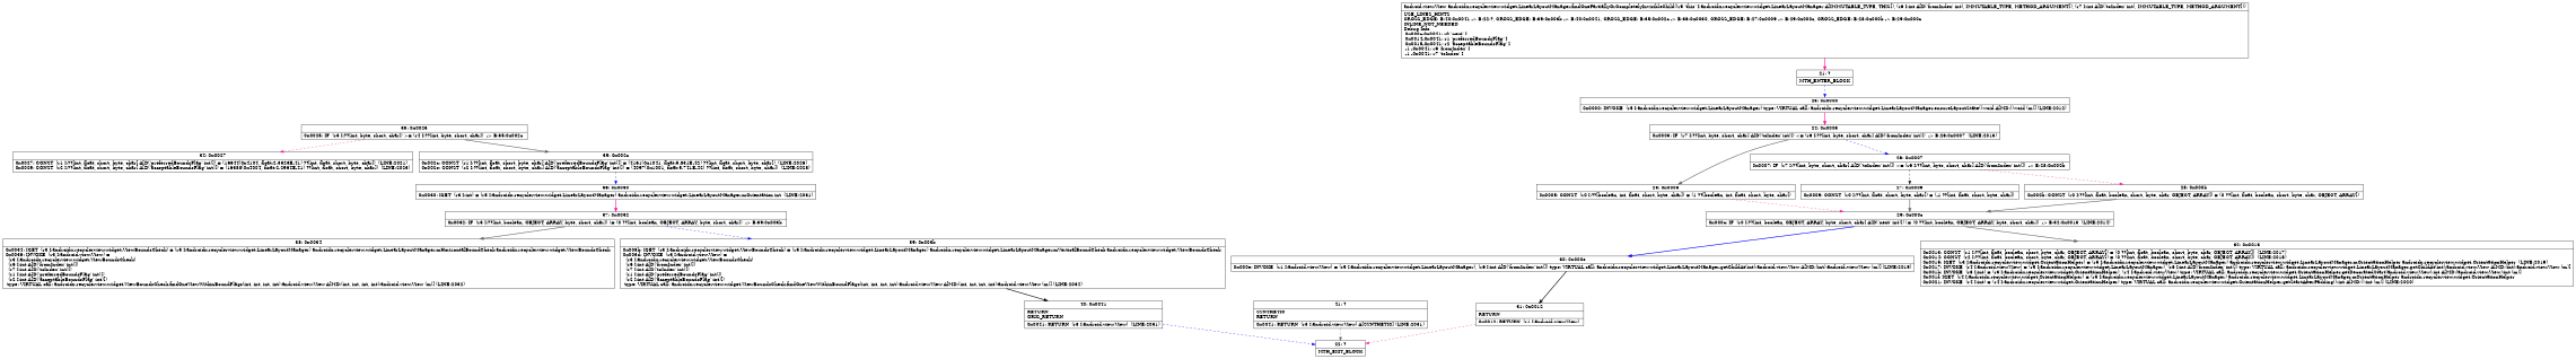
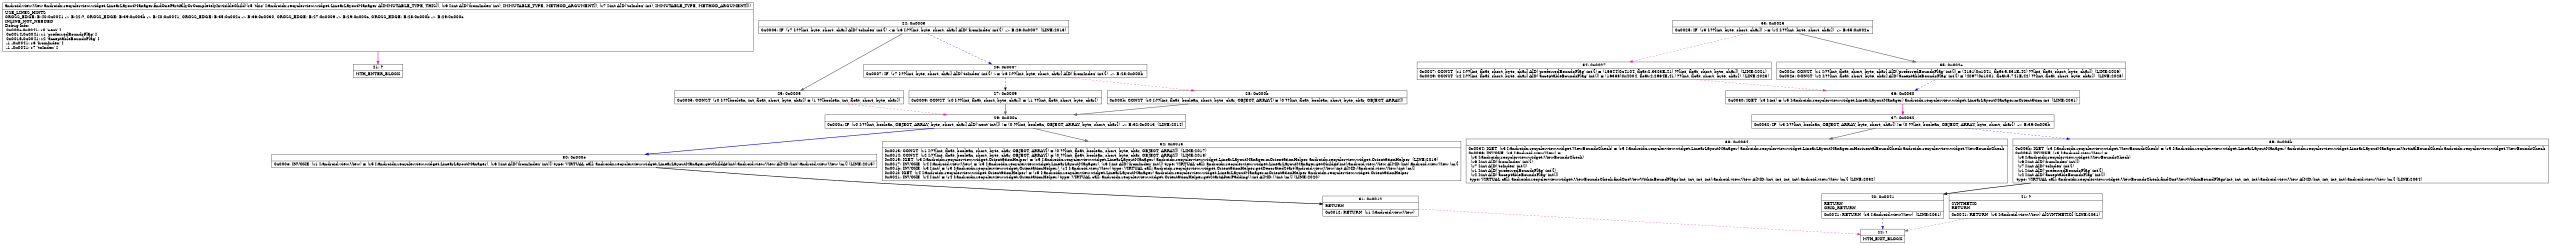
  digraph {
    node [shape=record]
    edge [color=deeppink style=dashed]
    n1 [label="{21\:\ ?|MTH_ENTER_BLOCK\l}"]
-   n2 [label="{23\:\ 0x0000|0x0000: INVOKE  (r5 I:androidx.recyclerview.widget.LinearLayoutManager) type: VIRTUAL call: androidx.recyclerview.widget.LinearLayoutManager.ensureLayoutState():void A[MD:():void (m)] (LINE:2012)\l}"]
    n3 [label="{24\:\ 0x0003|0x0003: IF  (r7 I:??[int, byte, short, char] A[D('toIndex' int)]) \<= (r6 I:??[int, byte, short, char] A[D('fromIndex' int)])  \-\> B:26:0x0007  (LINE:2013)\l}"]
    n4 [label="{25\:\ 0x0005|0x0005: CONST  (r0 I:??[boolean, int, float, short, byte, char]) = (1 ??[boolean, int, float, short, byte, char]) \l}"]
    n5 [label="{26\:\ 0x0007|0x0007: IF  (r7 I:??[int, byte, short, char] A[D('toIndex' int)]) \>= (r6 I:??[int, byte, short, char] A[D('fromIndex' int)])  \-\> B:28:0x000b \l}"]
    n6 [label="{29\:\ 0x000c|0x000c: IF  (r0 I:??[int, boolean, OBJECT, ARRAY, byte, short, char] A[D('next' int)]) != (0 ??[int, boolean, OBJECT, ARRAY, byte, short, char])  \-\> B:32:0x0013  (LINE:2014)\l}"]
    n7 [label="{27\:\ 0x0009|0x0009: CONST  (r0 I:??[int, float, short, byte, char]) = (\-1 ??[int, float, short, byte, char]) \l}"]
    n8 [label="{28\:\ 0x000b|0x000b: CONST  (r0 I:??[int, float, boolean, short, byte, char, OBJECT, ARRAY]) = (0 ??[int, float, boolean, short, byte, char, OBJECT, ARRAY]) \l}"]
    n9 [label="{30\:\ 0x000e|0x000e: INVOKE  (r1 I:android.view.View) = (r5 I:androidx.recyclerview.widget.LinearLayoutManager), (r6 I:int A[D('fromIndex' int)]) type: VIRTUAL call: androidx.recyclerview.widget.LinearLayoutManager.getChildAt(int):android.view.View A[MD:(int):android.view.View (m)] (LINE:2015)\l}"]
    n10 [label="{32\:\ 0x0013|0x0013: CONST  (r1 I:??[int, float, boolean, short, byte, char, OBJECT, ARRAY]) = (0 ??[int, float, boolean, short, byte, char, OBJECT, ARRAY])  (LINE:2017)\l0x0014: CONST  (r2 I:??[int, float, boolean, short, byte, char, OBJECT, ARRAY]) = (0 ??[int, float, boolean, short, byte, char, OBJECT, ARRAY])  (LINE:2018)\l0x0015: IGET  (r3 I:androidx.recyclerview.widget.OrientationHelper) = (r5 I:androidx.recyclerview.widget.LinearLayoutManager) androidx.recyclerview.widget.LinearLayoutManager.mOrientationHelper androidx.recyclerview.widget.OrientationHelper  (LINE:2019)\l0x0017: INVOKE  (r4 I:android.view.View) = (r5 I:androidx.recyclerview.widget.LinearLayoutManager), (r6 I:int A[D('fromIndex' int)]) type: VIRTUAL call: androidx.recyclerview.widget.LinearLayoutManager.getChildAt(int):android.view.View A[MD:(int):android.view.View (m)]\l0x001b: INVOKE  (r3 I:int) = (r3 I:androidx.recyclerview.widget.OrientationHelper), (r4 I:android.view.View) type: VIRTUAL call: androidx.recyclerview.widget.OrientationHelper.getDecoratedStart(android.view.View):int A[MD:(android.view.View):int (m)]\l0x001f: IGET  (r4 I:androidx.recyclerview.widget.OrientationHelper) = (r5 I:androidx.recyclerview.widget.LinearLayoutManager) androidx.recyclerview.widget.LinearLayoutManager.mOrientationHelper androidx.recyclerview.widget.OrientationHelper \l0x0021: INVOKE  (r4 I:int) = (r4 I:androidx.recyclerview.widget.OrientationHelper) type: VIRTUAL call: androidx.recyclerview.widget.OrientationHelper.getStartAfterPadding():int A[MD:():int (m)] (LINE:2020)\l}"]
    n11 [label="{31\:\ 0x0012|RETURN\l|0x0012: RETURN  (r1 I:android.view.View) \l}"]
    n12 [label="{22\:\ ?|MTH_EXIT_BLOCK\l}"]
    n13 [label="{33\:\ 0x0025|0x0025: IF  (r3 I:??[int, byte, short, char]) \>= (r4 I:??[int, byte, short, char])  \-\> B:35:0x002c \l}"]
    n14 [label="{34\:\ 0x0027|0x0027: CONST  (r1 I:??[int, float, short, byte, char] A[D('preferredBoundsFlag' int)]) = (16644(0x4104, float:2.3323E\-41) ??[int, float, short, byte, char])  (LINE:2021)\l0x0029: CONST  (r2 I:??[int, float, short, byte, char] A[D('acceptableBoundsFlag' int)]) = (16388(0x4004, float:2.2964E\-41) ??[int, float, short, byte, char])  (LINE:2023)\l}"]
    n15 [label="{35\:\ 0x002c|0x002c: CONST  (r1 I:??[int, float, short, byte, char] A[D('preferredBoundsFlag' int)]) = (4161(0x1041, float:5.831E\-42) ??[int, float, short, byte, char])  (LINE:2026)\l0x002e: CONST  (r2 I:??[int, float, short, byte, char] A[D('acceptableBoundsFlag' int)]) = (4097(0x1001, float:5.741E\-42) ??[int, float, short, byte, char])  (LINE:2028)\l}"]
    n16 [label="{36\:\ 0x0030|0x0030: IGET  (r3 I:int) = (r5 I:androidx.recyclerview.widget.LinearLayoutManager) androidx.recyclerview.widget.LinearLayoutManager.mOrientation int  (LINE:2031)\l}"]
    n17 [label="{37\:\ 0x0032|0x0032: IF  (r3 I:??[int, boolean, OBJECT, ARRAY, byte, short, char]) != (0 ??[int, boolean, OBJECT, ARRAY, byte, short, char])  \-\> B:39:0x003b \l}"]
    n18 [label="{38\:\ 0x0034|0x0034: IGET  (r3 I:androidx.recyclerview.widget.ViewBoundsCheck) = (r5 I:androidx.recyclerview.widget.LinearLayoutManager) androidx.recyclerview.widget.LinearLayoutManager.mHorizontalBoundCheck androidx.recyclerview.widget.ViewBoundsCheck \l0x0036: INVOKE  (r3 I:android.view.View) = \l  (r3 I:androidx.recyclerview.widget.ViewBoundsCheck)\l  (r6 I:int A[D('fromIndex' int)])\l  (r7 I:int A[D('toIndex' int)])\l  (r1 I:int A[D('preferredBoundsFlag' int)])\l  (r2 I:int A[D('acceptableBoundsFlag' int)])\l type: VIRTUAL call: androidx.recyclerview.widget.ViewBoundsCheck.findOneViewWithinBoundFlags(int, int, int, int):android.view.View A[MD:(int, int, int, int):android.view.View (m)] (LINE:2032)\l}"]
    n19 [label="{39\:\ 0x003b|0x003b: IGET  (r3 I:androidx.recyclerview.widget.ViewBoundsCheck) = (r5 I:androidx.recyclerview.widget.LinearLayoutManager) androidx.recyclerview.widget.LinearLayoutManager.mVerticalBoundCheck androidx.recyclerview.widget.ViewBoundsCheck \l0x003d: INVOKE  (r3 I:android.view.View) = \l  (r3 I:androidx.recyclerview.widget.ViewBoundsCheck)\l  (r6 I:int A[D('fromIndex' int)])\l  (r7 I:int A[D('toIndex' int)])\l  (r1 I:int A[D('preferredBoundsFlag' int)])\l  (r2 I:int A[D('acceptableBoundsFlag' int)])\l type: VIRTUAL call: androidx.recyclerview.widget.ViewBoundsCheck.findOneViewWithinBoundFlags(int, int, int, int):android.view.View A[MD:(int, int, int, int):android.view.View (m)] (LINE:2034)\l}"]
    n20 [label="{40\:\ 0x0041|RETURN\lORIG_RETURN\l|0x0041: RETURN  (r3 I:android.view.View)  (LINE:2031)\l}"]
    n21 [label="{41\:\ ?|SYNTHETIC\lRETURN\l|0x0041: RETURN  (r3 I:android.view.View) A[SYNTHETIC] (LINE:2031)\l}"]
    n22 [label="{android.view.View androidx.recyclerview.widget.LinearLayoutManager.findOnePartiallyOrCompletelyInvisibleChild((r5 'this' I:androidx.recyclerview.widget.LinearLayoutManager A[IMMUTABLE_TYPE, THIS]), (r6 I:int A[D('fromIndex' int), IMMUTABLE_TYPE, METHOD_ARGUMENT]), (r7 I:int A[D('toIndex' int), IMMUTABLE_TYPE, METHOD_ARGUMENT]))  | USE_LINES_HINTS\lCROSS_EDGE: B:40:0x0041 \-\> B:22:?, CROSS_EDGE: B:39:0x003b \-\> B:40:0x0041, CROSS_EDGE: B:35:0x002c \-\> B:36:0x0030, CROSS_EDGE: B:27:0x0009 \-\> B:29:0x000c, CROSS_EDGE: B:28:0x000b \-\> B:29:0x000c\lINLINE_NOT_NEEDED\lDebug Info:\l  0x000c\-0x0041: r0 'next' I\l  0x0014\-0x0041: r1 'preferredBoundsFlag' I\l  0x0015\-0x0041: r2 'acceptableBoundsFlag' I\l  \-1 \-0x0041: r6 'fromIndex' I\l  \-1 \-0x0041: r7 'toIndex' I\l}"]
-   n1 -> n2 [color=blue]
-   n2 -> n3 [style=bold]
    n3 -> n4 [color=gray40 style=bold]
    n3 -> n5 [color=blue]
    n4 -> n6
    n5 -> n7 [color=black]
    n5 -> n8
    n6 -> n9 [color=blue style=bold]
    n6 -> n10 [color=gray40 style=bold]
    n7 -> n6 [color=gray40 style=bold]
    n8 -> n6 [color=gray40 style=bold]
    n9 -> n11 [color=black style=bold]
    n11 -> n12
    n13 -> n14
    n13 -> n15 [color=gray40 style=bold]
+   n14 -> n16
    n15 -> n16 [color=blue]
    n16 -> n17 [style=bold]
    n17 -> n18 [color=gray40 style=bold]
    n17 -> n19 [color=blue]
    n19 -> n20 [color=black style=bold]
    n20 -> n12 [color=blue]
    n21 -> n12 [color=gray40]
    n22 -> n1 [style=bold]
  }
